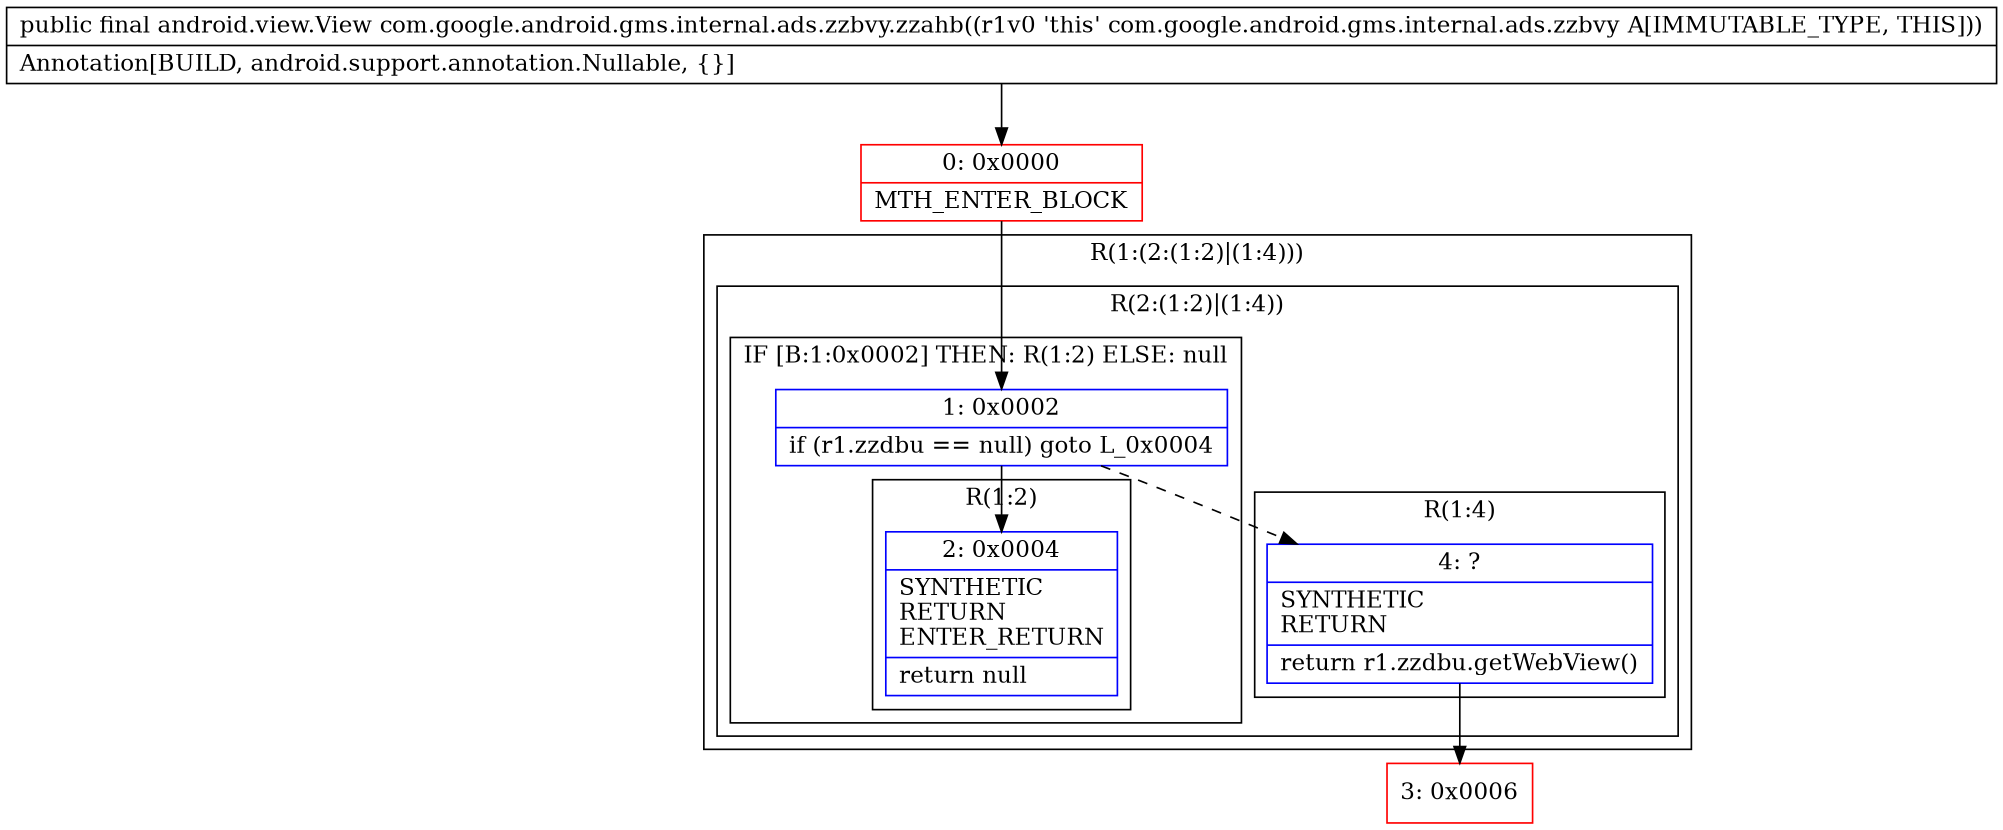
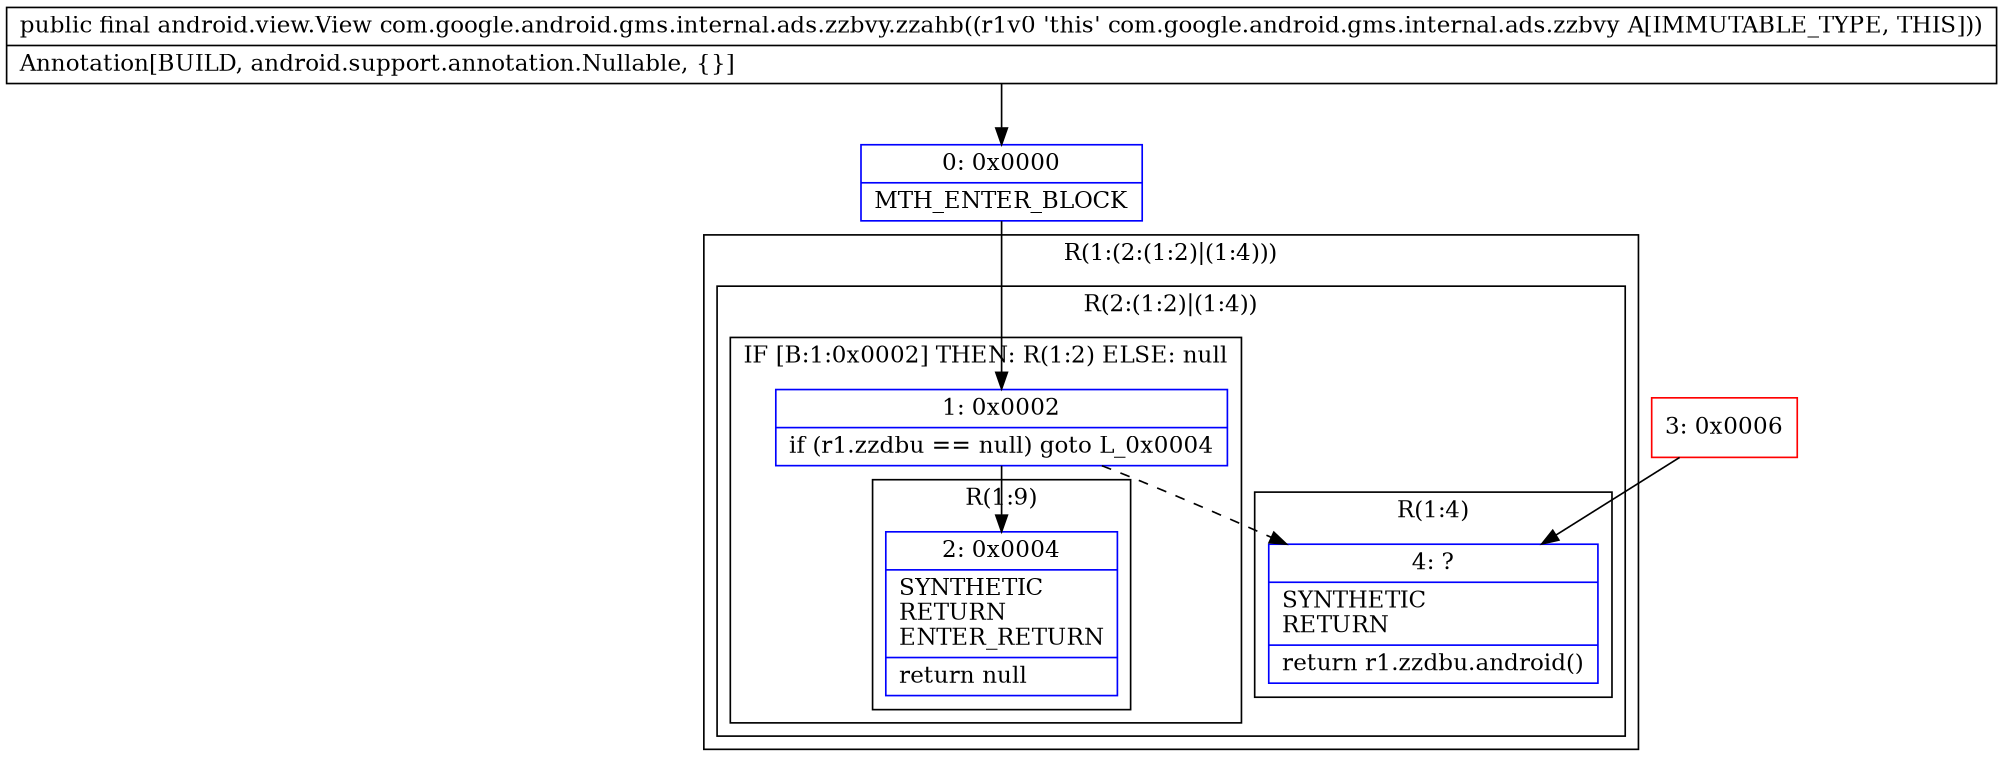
  digraph {
    node [color=blue shape=record]
    n1 [label="{2\:\ 0x0004|SYNTHETIC\lRETURN\lENTER_RETURN\l|return null\l}"]
    n2 [label="{1\:\ 0x0002|if (r1.zzdbu == null) goto L_0x0004\l}"]
-   n3 [label="{4\:\ ?|SYNTHETIC\lRETURN\l|return r1.zzdbu.getWebView()\l}"]
+   n3 [label="{4\:\ ?|SYNTHETIC\lRETURN\l|return r1.zzdbu.android()\l}"]
    n4 [color=red label="{3\:\ 0x0006}"]
-   n5 [color=red label="{0\:\ 0x0000|MTH_ENTER_BLOCK\l}"]
+   n5 [label="{0\:\ 0x0000|MTH_ENTER_BLOCK\l}"]
    n6 [label="{public final android.view.View com.google.android.gms.internal.ads.zzbvy.zzahb((r1v0 'this' com.google.android.gms.internal.ads.zzbvy A[IMMUTABLE_TYPE, THIS]))  | Annotation[BUILD, android.support.annotation.Nullable, \{\}]\l}" color=""]
    subgraph cluster_1 {
      label="R(1:(2:(1:2)|(1:4)))"
      subgraph cluster_2 {
        label="R(2:(1:2)|(1:4))"
        subgraph cluster_3 {
          label="IF [B:1:0x0002] THEN: R(1:2) ELSE: null"
          n2
          subgraph cluster_4 {
-           label="R(1:2)"
+           label="R(1:9)"
            n1
          }
        }
        subgraph cluster_5 {
          label="R(1:4)"
          n3
        }
      }
    }
    n2 -> n1
    n2 -> n3 [style=dashed]
-   n3 -> n4
+   n4 -> n3
    n5 -> n2
    n6 -> n5
  }
